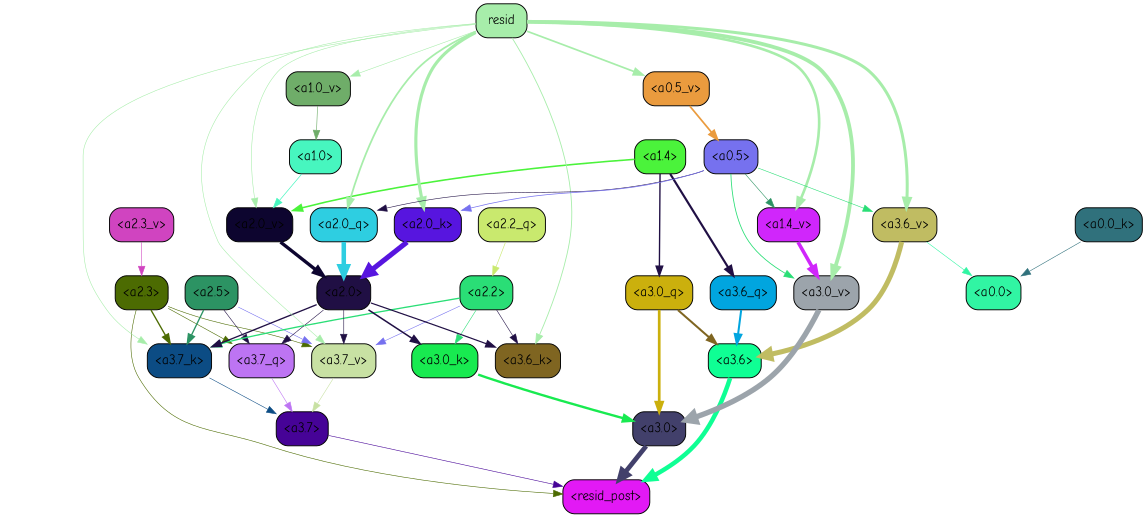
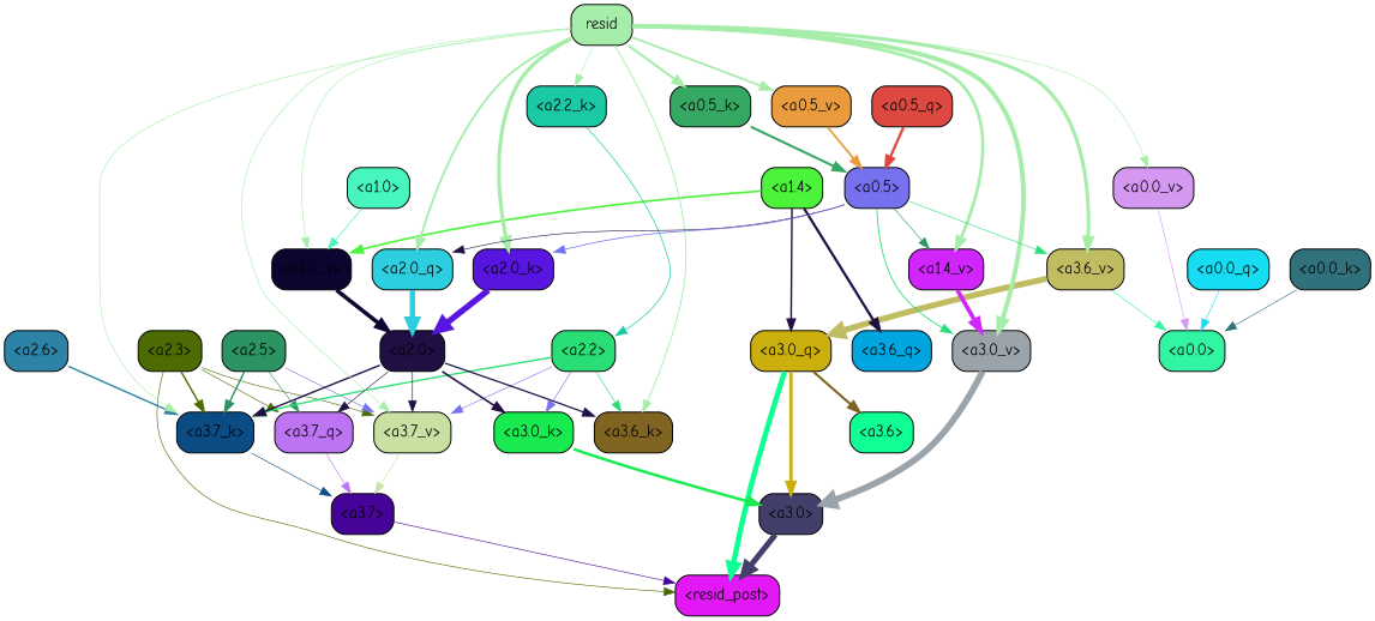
  strict digraph {
    fontname="Comic Neue"
    splines=true
    node [color=black fontname="Comic Neue" shape=box style="filled, rounded"]
    edge [color="#a7edaa" fontname="Comic Neue" penwidth=0.6]
    "<a3.7>" [fillcolor="#460397"]
    "<resid_post>" [fillcolor="#e219f5"]
    "<a3.6>" [fillcolor="#0fff94"]
    "<a3.0>" [fillcolor="#42406b"]
    "<a2.3>" [fillcolor="#4c6b02"]
    "<a3.7_q>" [fillcolor="#bd74f3"]
    "<a3.7_k>" [fillcolor="#0c4c84"]
    "<a3.7_v>" [fillcolor="#c8e1a3"]
    "<a3.6_q>" [fillcolor="#01a5df"]
    "<a3.0_q>" [fillcolor="#cbb00d"]
    "<a3.6_k>" [fillcolor="#7f6521"]
    "<a3.0_k>" [fillcolor="#18ea50"]
    "<a3.6_v>" [fillcolor="#c0bc62"]
    "<a0.0>" [fillcolor="#31f5a3"]
    "<a3.0_v>" [fillcolor="#9ca4ab"]
+   "<a2.6>" [fillcolor="#2c83a6"]
    "<a2.5>" [fillcolor="#2c9363"]
    "<a2.2>" [fillcolor="#2ade76"]
    "<a2.0>" [fillcolor="#200f44"]
    "<a1.4>" [fillcolor="#4bf33b"]
    "<a2.0_v>" [fillcolor="#0d052f"]
    n22 [fillcolor="#a7edaa" label=resid]
    "<a2.0_q>" [fillcolor="#2ecee1"]
+   "<a2.2_k>" [fillcolor="#1bcaa5"]
    "<a2.0_k>" [fillcolor="#5715df"]
    "<a1.4_v>" [fillcolor="#d026fb"]
-   "<a1.0_v>" [fillcolor="#6fad69"]
+   "<a0.5_k>" [fillcolor="#35a964"]
    "<a0.5_v>" [fillcolor="#ea9b3e"]
+   "<a0.0_v>" [fillcolor="#d598f1"]
    "<a1.0>" [fillcolor="#47f6bf"]
    "<a0.5>" [fillcolor="#7671ef"]
-   "<a2.2_q>" [fillcolor="#c9e96e"]
-   "<a2.3_v>" [fillcolor="#d044c0"]
+   "<a0.5_q>" [fillcolor="#dd4841"]
+   "<a0.0_q>" [fillcolor="#16ddf3"]
    "<a0.0_k>" [fillcolor="#30717c"]
    "<a3.7>" -> "<resid_post>" [color="#460397"]
-   "<a3.6>" -> "<resid_post>" [color="#0fff94" penwidth=4.749041676521301]
+   "<a3.0_q>" -> "<resid_post>" [color="#0fff94" penwidth=4.749041676521301]
    "<a3.0>" -> "<resid_post>" [color="#42406b" penwidth=5.004215121269226]
    "<a2.3>" -> "<resid_post>" [color="#4c6b02"]
    "<a2.3>" -> "<a3.7_q>" [color="#4c6b02"]
    "<a2.3>" -> "<a3.7_k>" [color="#4c6b02" penwidth=1.4391854107379913]
    "<a2.3>" -> "<a3.7_v>" [color="#4c6b02"]
    "<a3.7_q>" -> "<a3.7>" [color="#bd74f3"]
    "<a3.7_k>" -> "<a3.7>" [color="#0c4c84"]
    "<a3.7_v>" -> "<a3.7>" [color="#c8e1a3"]
-   "<a3.6_q>" -> "<a3.6>" [color="#01a5df" penwidth=2.160832464694977]
    "<a3.0_q>" -> "<a3.6>" [color="#7f6521" penwidth=2.13908451795578]
    "<a3.0_q>" -> "<a3.0>" [color="#cbb00d" penwidth=2.870753765106201]
    "<a3.0_k>" -> "<a3.0>" [color="#18ea50" penwidth=2.520303964614868]
-   "<a3.6_v>" -> "<a3.6>" [color="#c0bc62" penwidth=5.297133803367615]
+   "<a3.6_v>" -> "<a3.0_q>" [color="#c0bc62" penwidth=5.297133803367615]
    "<a3.6_v>" -> "<a0.0>" [color="#31f5a3"]
    "<a3.0_v>" -> "<a3.0>" [color="#9ca4ab" penwidth=5.680712580680847]
-   "<a2.5>" -> "<a3.7_q>" [color="#200f44"]
+   "<a2.6>" -> "<a3.7_k>" [color="#2c83a6" penwidth=1.4180794060230255]
+   "<a2.5>" -> "<a3.7_q>" [color="#2c9363"]
    "<a2.5>" -> "<a3.7_k>" [color="#2c9363" penwidth=1.4281435310840607]
    "<a2.5>" -> "<a3.7_v>" [color="#7671ef"]
    "<a2.2>" -> "<a3.7_k>" [color="#2ade76" penwidth=1.3982512056827545]
    "<a2.2>" -> "<a3.7_v>" [color="#7671ef"]
-   "<a2.2>" -> "<a3.6_k>" [color="#200f44"]
-   "<a2.2>" -> "<a3.0_k>" [color="#2ade76"]
+   "<a2.2>" -> "<a3.6_k>" [color="#2ade76"]
+   "<a2.2>" -> "<a3.0_k>" [color="#7671ef"]
    "<a2.0>" -> "<a3.7_q>" [color="#200f44"]
    "<a2.0>" -> "<a3.7_k>" [color="#200f44" penwidth=1.404832512140274]
    "<a2.0>" -> "<a3.7_v>" [color="#200f44"]
    "<a2.0>" -> "<a3.6_k>" [color="#200f44" penwidth=1.2708758115768433]
    "<a2.0>" -> "<a3.0_k>" [color="#200f44" penwidth=1.6207245588302612]
    "<a1.4>" -> "<a3.6_q>" [color="#200f44" penwidth=2.289449453353882]
    "<a1.4>" -> "<a3.0_q>" [color="#200f44" penwidth=1.4600623846054077]
    "<a1.4>" -> "<a2.0_v>" [color="#4bf33b" penwidth=1.676277220249176]
    "<a2.0_v>" -> "<a2.0>" [color="#0d052f" penwidth=3.56003999710083]
    n22 -> "<a3.7_k>"
    n22 -> "<a3.7_v>"
    n22 -> "<a3.6_k>" [penwidth=0.9291638135910034]
    n22 -> "<a3.6_v>" [penwidth=3.1808209121227264]
    n22 -> "<a3.0_v>" [penwidth=4.036660343408585]
    n22 -> "<a2.0_v>"
    n22 -> "<a2.0_q>" [penwidth=1.8821641206741333]
+   n22 -> "<a2.2_k>"
    n22 -> "<a2.0_k>" [penwidth=3.3375256061553955]
    n22 -> "<a1.4_v>" [penwidth=2.7935529947280884]
-   n22 -> "<a1.0_v>"
+   n22 -> "<a0.5_k>" [penwidth=2.1102226972579956]
    n22 -> "<a0.5_v>" [penwidth=1.8293639421463013]
+   n22 -> "<a0.0_v>"
    "<a2.0_q>" -> "<a2.0>" [color="#2ecee1" penwidth=4.795779317617416]
+   "<a2.2_k>" -> "<a2.2>" [color="#1bcaa5" penwidth=0.7060726433992386]
    "<a2.0_k>" -> "<a2.0>" [color="#5715df" penwidth=5.401692286133766]
    "<a1.4_v>" -> "<a3.0_v>" [color="#d026fb" penwidth=3.7673035860061646]
-   "<a1.0_v>" -> "<a1.0>" [color="#6fad69" penwidth=0.6493047475814819]
+   "<a0.5_k>" -> "<a0.5>" [color="#35a964" penwidth=2.1102215051651]
    "<a0.5_v>" -> "<a0.5>" [color="#ea9b3e" penwidth=1.829363465309143]
+   "<a0.0_v>" -> "<a0.0>" [color="#d598f1"]
    "<a1.0>" -> "<a2.0_v>" [color="#47f6bf" penwidth=0.7355214953422546]
    "<a0.5>" -> "<a3.6_v>" [color="#2ade76"]
    "<a0.5>" -> "<a3.0_v>" [color="#2ade76" penwidth=0.8798569142818451]
    "<a0.5>" -> "<a2.0_q>" [color="#200f44"]
    "<a0.5>" -> "<a2.0_k>" [color="#7671ef" penwidth=0.7782440185546875]
    "<a0.5>" -> "<a1.4_v>" [color="#2c9363"]
-   "<a2.2_q>" -> "<a2.2>" [color="#c9e96e" penwidth=0.6392357051372528]
-   "<a2.3_v>" -> "<a2.3>" [color="#d044c0"]
+   "<a0.5_q>" -> "<a0.5>" [color="#dd4841" penwidth=2.3187414407730103]
+   "<a0.0_q>" -> "<a0.0>" [color="#16ddf3"]
    "<a0.0_k>" -> "<a0.0>" [color="#30717c"]
  }
